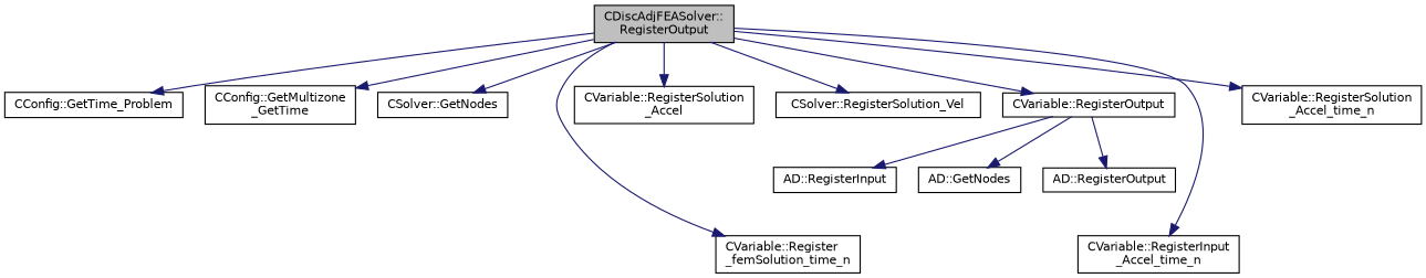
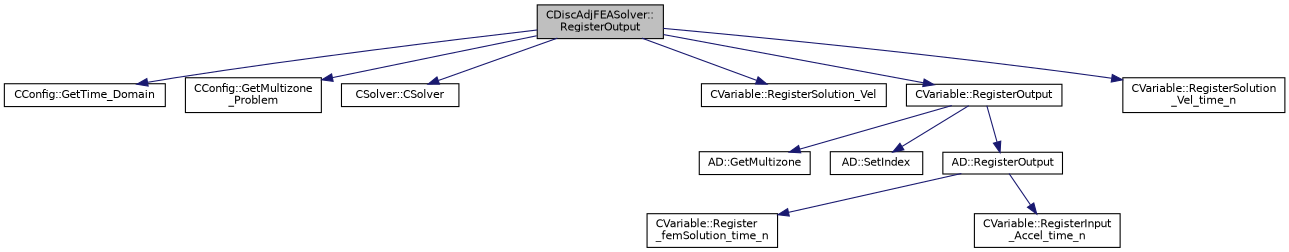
  digraph {
    rankdir=TB
    node [color=black fillcolor=white fontname=Helvetica fontsize=10 shape=record style=filled]
    edge [color=midnightblue fontname=Helvetica fontsize=10 labelfontname=Helvetica labelfontsize=10 style=solid]
    n1 [fillcolor=grey75 fontcolor=black height=0.2 label="CDiscAdjFEASolver::\lRegisterOutput" width=0.4]
-   n2 [height=0.2 label="CConfig::GetTime_Problem" width=0.4]
-   n3 [height=0.2 label="CConfig::GetMultizone\l_GetTime" width=0.4]
-   n4 [height=0.2 label="CSolver::GetNodes" width=0.4]
+   n2 [height=0.2 label="CConfig::GetTime_Domain" width=0.4]
+   n3 [height=0.2 label="CConfig::GetMultizone\l_Problem" width=0.4]
+   n4 [height=0.2 label="CSolver::CSolver" width=0.4]
    n5 [height=0.2 label="CVariable::RegisterOutput" width=0.4]
-   n6 [height=0.2 label="CVariable::RegisterSolution\l_Accel" width=0.4]
-   n7 [height=0.2 label="CSolver::RegisterSolution_Vel" width=0.4]
+   n7 [height=0.2 label="CVariable::RegisterSolution_Vel" width=0.4]
    n8 [height=0.2 label="CVariable::Register\l_femSolution_time_n" width=0.4]
    n9 [height=0.2 label="CVariable::RegisterInput\l_Accel_time_n" width=0.4]
-   n10 [height=0.2 label="CVariable::RegisterSolution\l_Accel_time_n" width=0.4]
-   n11 [height=0.2 label="AD::RegisterInput" width=0.4]
-   n12 [height=0.2 label="AD::GetNodes" width=0.4]
+   n10 [height=0.2 label="CVariable::RegisterSolution\l_Vel_time_n" width=0.4]
+   n11 [height=0.2 label="AD::GetMultizone" width=0.4]
+   n12 [height=0.2 label="AD::SetIndex" width=0.4]
    n13 [height=0.2 label="AD::RegisterOutput" width=0.4]
    n1 -> n2
    n1 -> n3
    n1 -> n4
    n1 -> n5
-   n1 -> n6
    n1 -> n7
-   n1 -> n8
-   n1 -> n9
+   n13 -> n8
+   n13 -> n9
    n1 -> n10
    n5 -> n11
    n5 -> n12
    n5 -> n13
  }
